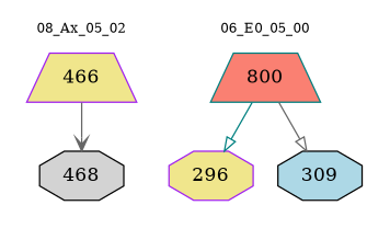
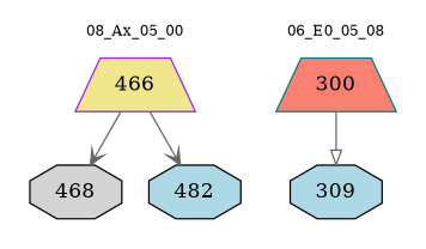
  digraph {
    node [color=black fillcolor=khaki shape=octagon style=filled]
    edge [arrowhead=vee color=gray40]
    n1 [color=purple label=466 shape=trapezium]
    n2 [fillcolor=lightgrey label=468]
-   n4 [color=teal fillcolor=salmon label=800 shape=trapezium]
-   n5 [color=purple label=296]
+   n3 [fillcolor=lightblue label=482]
+   n4 [color=teal fillcolor=salmon label=300 shape=trapezium]
    n6 [fillcolor=lightblue label=309]
    subgraph cluster_1 {
      color=white
      fontsize=10
-     label="08_Ax_05_02"
+     label="08_Ax_05_00"
      n1
      n2
+     n3
    }
    subgraph cluster_2 {
      color=white
      fontsize=10
-     label="06_E0_05_00"
+     label="06_E0_05_08"
      n4
-     n5
      n6
    }
    n1 -> n2
-   n4 -> n5 [arrowhead=onormal color=teal]
+   n1 -> n3
    n4 -> n6 [arrowhead=onormal]
  }
